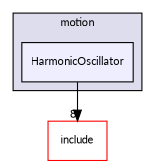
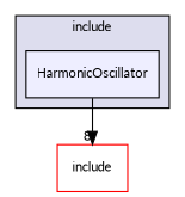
  digraph {
    compound=true
    fontname=Lato
    node [fontname=Lato fontsize=10 shape=box style=filled]
    n1 [fillcolor="#eeeeff" label=HarmonicOscillator pencolor=black]
    n2 [color=red fillcolor=white label=include]
    subgraph cluster_1 {
      bgcolor="#ddddee"
      fontsize=10
-     label=motion
+     label=include
      pencolor=black
      n1
    }
    n1 -> n2 [headlabel=8 labeldistance=1.5 labelfontname=Helvetica labelfontsize=10 fontname=Lato]
  }
